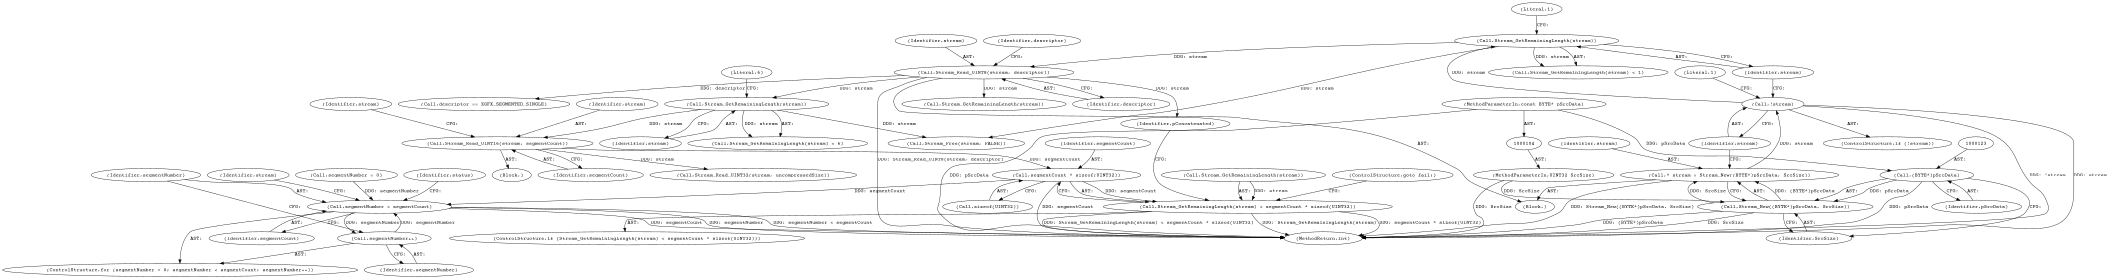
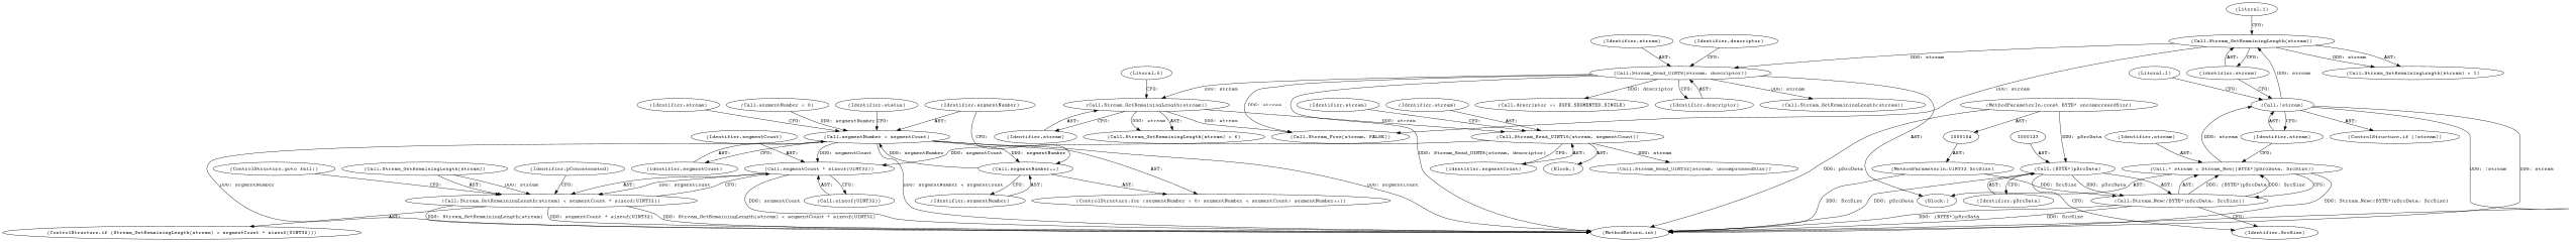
  digraph {
    fontname="Courier Prime"
    node [fontname="Courier Prime"]
    edge [fontname="Courier Prime"]
    n1 [label="(Call,segmentCount * sizeof(UINT32))"]
    n2 [label="(Call,Stream_GetRemainingLength(stream) < segmentCount * sizeof(UINT32))"]
    n3 [label="(Call,segmentNumber < segmentCount)"]
    n4 [label="(Call,sizeof(UINT32))"]
    n5 [label="(MethodReturn,int)"]
    n6 [label="(ControlStructure,if (Stream_GetRemainingLength(stream) < segmentCount * sizeof(UINT32)))"]
    n7 [label="(Call,segmentNumber++)"]
    n8 [label="(Identifier,segmentCount)"]
    n9 [label="(ControlStructure,for (segmentNumber = 0; segmentNumber < segmentCount; segmentNumber++))"]
    n10 [label="(Call,Stream_Read_UINT16(stream, segmentCount))"]
    n11 [label="(Call,Stream_Read_UINT32(stream, uncompressedSize))"]
    n12 [label="(Identifier,segmentCount)"]
    n13 [label="(Block,)"]
    n14 [label="(Call,Stream_GetRemainingLength(stream))"]
    n15 [label="(Identifier,stream)"]
    n16 [label="(Call,Stream_Free(stream, FALSE))"]
    n17 [label="(Call,Stream_GetRemainingLength(stream) < 6)"]
    n18 [label="(Call,Stream_Read_UINT8(stream, descriptor))"]
    n19 [label="(Call,descriptor == ZGFX_SEGMENTED_SINGLE)"]
    n20 [label="(Identifier,descriptor)"]
    n21 [label="(Call,Stream_GetRemainingLength(stream))"]
    n22 [label="(Block,)"]
    n23 [label="(Call,Stream_GetRemainingLength(stream))"]
    n24 [label="(Identifier,stream)"]
    n25 [label="(Call,Stream_GetRemainingLength(stream) < 1)"]
    n26 [label="(Call,!stream)"]
    n27 [label="(Identifier,stream)"]
    n28 [label="(ControlStructure,if (!stream))"]
    n29 [label="(Call,* stream = Stream_New((BYTE*)pSrcData, SrcSize))"]
    n30 [label="(Call,Stream_New((BYTE*)pSrcData, SrcSize))"]
    n31 [label="(Identifier,SrcSize)"]
    n32 [label="(Call,(BYTE*)pSrcData)"]
    n33 [label="(Identifier,pSrcData)"]
-   n34 [label="(MethodParameterIn,const BYTE* pSrcData)"]
+   n34 [label="(MethodParameterIn,const BYTE* uncompressedSize)"]
    1000104
    n36 [label="(MethodParameterIn,UINT32 SrcSize)"]
    n37 [label="(Identifier,segmentNumber)"]
    n38 [label="(Identifier,stream)"]
    n39 [label="(ControlStructure,goto fail;)"]
    n40 [label="(Identifier,stream)"]
    n41 [label="(Identifier,stream)"]
    n42 [label="(Identifier,stream)"]
    n43 [label="(Identifier,segmentCount)"]
    n44 [label="(Identifier,segmentNumber)"]
    n45 [label="(Literal,1)"]
    n46 [label="(Identifier,descriptor)"]
    n47 [label="(Call,segmentNumber = 0)"]
    n48 [label="(Literal,6)"]
    n49 [label="(Identifier,stream)"]
    n50 [label="(Call,Stream_GetRemainingLength(stream))"]
    n51 [label="(Identifier,pConcatenated)"]
    n52 [label="(Literal,1)"]
    n53 [label="(Identifier,status)"]
    1000123
    n1 -> n2 [label="AST: "]
    n1 -> n2 [label="DDG: segmentCount"]
-   n1 -> n3 [label="DDG: segmentCount"]
+   n3 -> n1 [label="DDG: segmentCount"]
    n1 -> n4 [label="CFG: "]
    n1 -> n5 [label="DDG: segmentCount"]
    n2 -> n1 [label="CFG: "]
    n2 -> n5 [label="DDG: Stream_GetRemainingLength(stream) < segmentCount * sizeof(UINT32)"]
    n2 -> n5 [label="DDG: Stream_GetRemainingLength(stream)"]
    n2 -> n5 [label="DDG: segmentCount * sizeof(UINT32)"]
    n2 -> n6 [label="AST: "]
    n3 -> n5 [label="DDG: segmentNumber < segmentCount"]
    n3 -> n5 [label="DDG: segmentCount"]
    n3 -> n5 [label="DDG: segmentNumber"]
    n3 -> n7 [label="DDG: segmentNumber"]
    n3 -> n8 [label="CFG: "]
    n3 -> n9 [label="AST: "]
    n4 -> n1 [label="AST: "]
    n7 -> n3 [label="DDG: segmentNumber"]
    n7 -> n9 [label="AST: "]
    n7 -> n37 [label="CFG: "]
    n8 -> n3 [label="AST: "]
    n10 -> n1 [label="DDG: segmentCount"]
    n10 -> n11 [label="DDG: stream"]
    n10 -> n12 [label="CFG: "]
    n10 -> n13 [label="AST: "]
    n12 -> n10 [label="AST: "]
    n14 -> n10 [label="DDG: stream"]
    n14 -> n15 [label="CFG: "]
    n14 -> n16 [label="DDG: stream"]
    n14 -> n17 [label="AST: "]
    n14 -> n17 [label="DDG: stream"]
    n15 -> n14 [label="AST: "]
    n18 -> n5 [label="DDG: Stream_Read_UINT8(stream, descriptor)"]
    n18 -> n14 [label="DDG: stream"]
-   n18 -> n51 [label="DDG: stream"]
+   n18 -> n16 [label="DDG: stream"]
    n18 -> n19 [label="DDG: descriptor"]
    n18 -> n20 [label="CFG: "]
    n18 -> n21 [label="DDG: stream"]
    n18 -> n22 [label="AST: "]
    n20 -> n18 [label="AST: "]
    n23 -> n16 [label="DDG: stream"]
    n23 -> n18 [label="DDG: stream"]
    n23 -> n24 [label="CFG: "]
    n23 -> n25 [label="AST: "]
    n23 -> n25 [label="DDG: stream"]
    n24 -> n23 [label="AST: "]
    n24 -> n26 [label="CFG: "]
    n26 -> n5 [label="DDG: !stream"]
    n26 -> n5 [label="DDG: stream"]
    n26 -> n23 [label="DDG: stream"]
    n26 -> n27 [label="CFG: "]
    n26 -> n28 [label="AST: "]
    n27 -> n26 [label="AST: "]
    n27 -> n29 [label="CFG: "]
    n29 -> n5 [label="DDG: Stream_New((BYTE*)pSrcData, SrcSize)"]
    n29 -> n22 [label="AST: "]
    n29 -> n26 [label="DDG: stream"]
    n29 -> n30 [label="CFG: "]
    n30 -> n5 [label="DDG: SrcSize"]
    n30 -> n5 [label="DDG: (BYTE*)pSrcData"]
    n30 -> n29 [label="AST: "]
    n30 -> n29 [label="DDG: (BYTE*)pSrcData"]
    n30 -> n29 [label="DDG: SrcSize"]
    n30 -> n31 [label="CFG: "]
-   n31 -> n30 [label="AST: "]
    n32 -> n5 [label="DDG: pSrcData"]
    n32 -> n30 [label="AST: "]
    n32 -> n30 [label="DDG: pSrcData"]
    n32 -> n31 [label="CFG: "]
    n32 -> n33 [label="CFG: "]
    n33 -> n32 [label="AST: "]
    n34 -> n5 [label="DDG: pSrcData"]
    n34 -> n32 [label="DDG: pSrcData"]
    n34 -> 1000104 [label="AST: "]
    1000104 -> n36 [label="AST: "]
    n36 -> n5 [label="DDG: SrcSize"]
    n36 -> n30 [label="DDG: SrcSize"]
    n37 -> n7 [label="AST: "]
    n38 -> n3 [label="CFG: "]
    n39 -> n2 [label="CFG: "]
    n40 -> n10 [label="CFG: "]
    n41 -> n18 [label="AST: "]
    n42 -> n29 [label="AST: "]
    n43 -> n1 [label="AST: "]
    n44 -> n3 [label="AST: "]
    n44 -> n7 [label="CFG: "]
    n45 -> n26 [label="CFG: "]
    n46 -> n18 [label="CFG: "]
    n47 -> n3 [label="DDG: segmentNumber"]
    n48 -> n14 [label="CFG: "]
    n49 -> n10 [label="AST: "]
    n50 -> n2 [label="AST: "]
    n50 -> n2 [label="DDG: stream"]
    n51 -> n2 [label="CFG: "]
    n52 -> n23 [label="CFG: "]
    n53 -> n3 [label="CFG: "]
    1000123 -> n32 [label="AST: "]
  }
